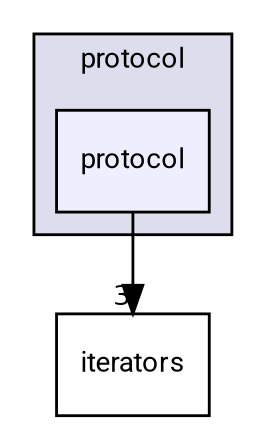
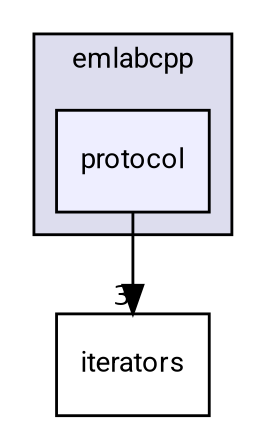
  digraph {
    compound=true
    fontname=Roboto
    node [fontname=Roboto fontsize=10 shape=box]
    n1 [fillcolor="#eeeeff" label=protocol pencolor=black style=filled]
    n2 [label=iterators]
    subgraph cluster_1 {
      bgcolor="#ddddee"
      fontsize=10
-     label=protocol
+     label=emlabcpp
      pencolor=black
      n1
    }
    n1 -> n2 [headlabel=3 labeldistance=1.5 labelfontname=Helvetica labelfontsize=10 fontname=Roboto]
  }
